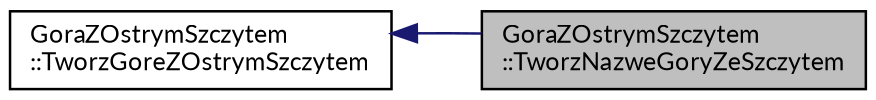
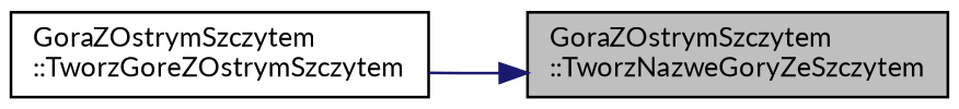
  digraph {
    rankdir=RL
    fontname=Lato
    node [color=black fontname=Lato fontsize=10 shape=record style=filled]
    n1 [fillcolor=grey75 fontcolor=black height=0.2 label="GoraZOstrymSzczytem\l::TworzNazweGoryZeSzczytem" width=0.4]
    n2 [fillcolor=white height=0.2 label="GoraZOstrymSzczytem\l::TworzGoreZOstrymSzczytem" width=0.4]
-   n2 -> n1 [color=midnightblue dir=back fontname=Lato fontsize=10 labelfontname=FreeSans labelfontsize=10 style=solid]
+   n1 -> n2 [color=midnightblue dir=back fontname=Lato fontsize=10 labelfontname=FreeSans labelfontsize=10 style=solid]
  }
